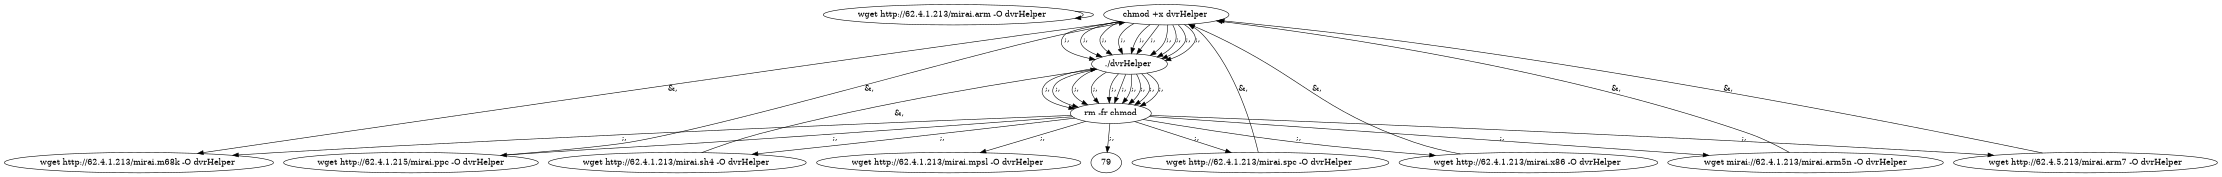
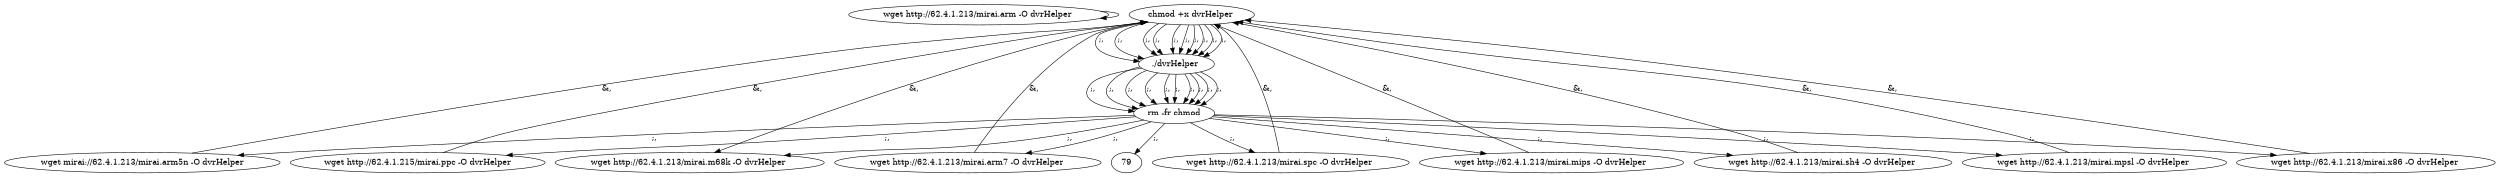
  digraph {
    n1 [label="wget http://62.4.1.213/mirai.arm -O dvrHelper "]
    n2 [label="chmod +x dvrHelper "]
    n3 [label="./dvrHelper "]
    n4 [label="wget http://62.4.1.213/mirai.m68k -O dvrHelper "]
    n5 [label="rm -fr chmod"]
-   n6 [label="wget http://62.4.5.213/mirai.arm7 -O dvrHelper"]
+   n6 [label="wget http://62.4.1.213/mirai.arm7 -O dvrHelper "]
+   n7 [label="wget http://62.4.1.213/mirai.mips -O dvrHelper "]
    n8 [label="wget http://62.4.1.215/mirai.ppc -O dvrHelper"]
    n9 [label="wget http://62.4.1.213/mirai.spc -O dvrHelper "]
    n10 [label="wget mirai://62.4.1.213/mirai.arm5n -O dvrHelper"]
    n11 [label="wget http://62.4.1.213/mirai.mpsl -O dvrHelper "]
    n12 [label="wget http://62.4.1.213/mirai.sh4 -O dvrHelper "]
    n13 [label="wget http://62.4.1.213/mirai.x86 -O dvrHelper "]
    79
    n1 -> n1
    n2 -> n3 [label=";,"]
    n2 -> n3 [label=";,"]
    n2 -> n3 [label=";,"]
    n2 -> n3 [label=";,"]
    n2 -> n3 [label=";,"]
    n2 -> n3 [label=";,"]
    n2 -> n3 [label=";,"]
    n2 -> n3 [label=";,"]
    n2 -> n3 [label=";,"]
    n2 -> n3 [label=";,"]
    n2 -> n4 [label="&,"]
    n3 -> n5 [label=";,"]
    n3 -> n5 [label=";,"]
    n3 -> n5 [label=";,"]
    n3 -> n5 [label=";,"]
    n3 -> n5 [label=";,"]
    n3 -> n5 [label=";,"]
    n3 -> n5 [label=";,"]
    n3 -> n5 [label=";,"]
    n3 -> n5 [label=";,"]
    n3 -> n5 [label=";,"]
    n5 -> n4 [label=";,"]
    n5 -> n6 [label=";,"]
+   n5 -> n7 [label=";,"]
    n5 -> n8 [label=";,"]
    n5 -> n9 [label=";,"]
    n5 -> n10 [label=";,"]
    n5 -> n11 [label=";,"]
    n5 -> n12 [label=";,"]
    n5 -> n13 [label=";,"]
    n5 -> 79 [label=";,"]
    n6 -> n2 [label="&,"]
+   n7 -> n2 [label="&,"]
    n8 -> n2 [label="&,"]
    n9 -> n2 [label="&,"]
    n10 -> n2 [label="&,"]
-   n12 -> n3 [label="&,"]
+   n11 -> n2 [label="&,"]
+   n12 -> n2 [label="&,"]
    n13 -> n2 [label="&,"]
  }
